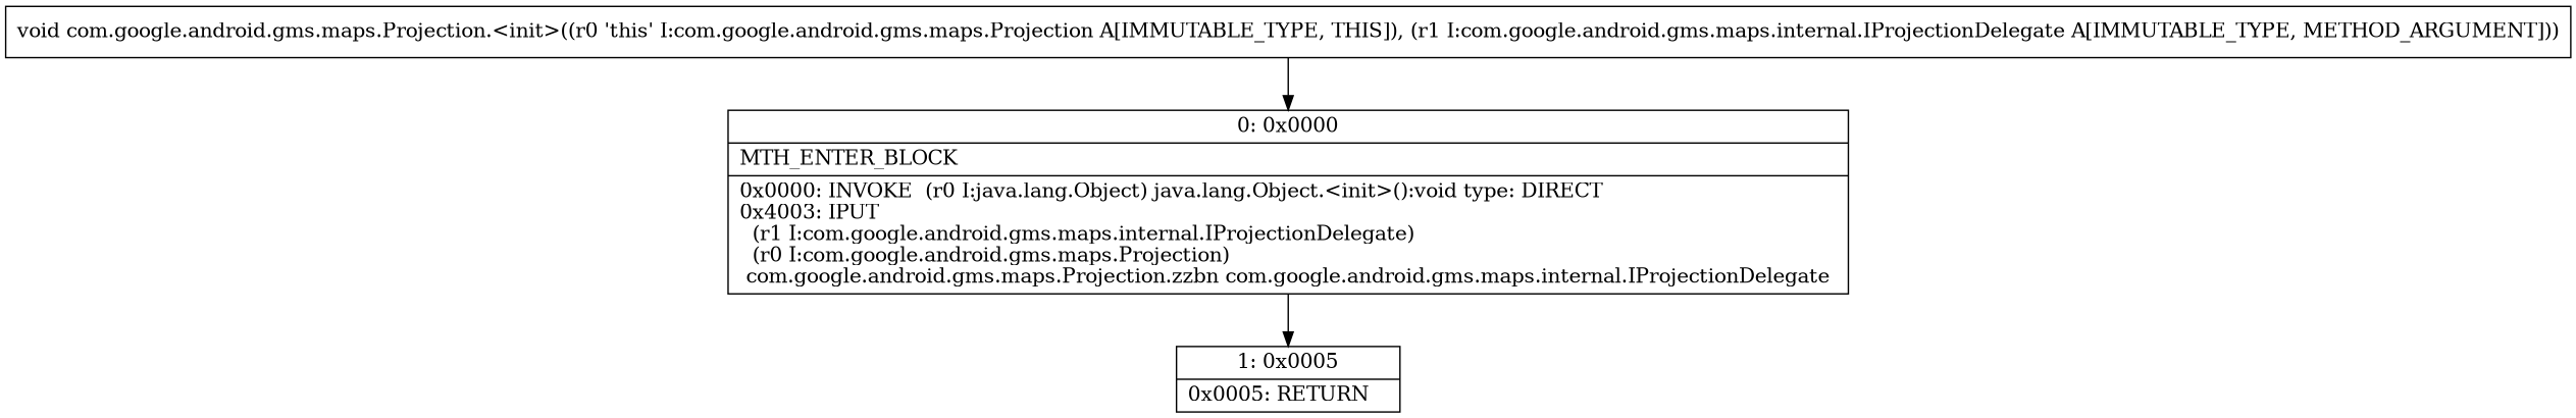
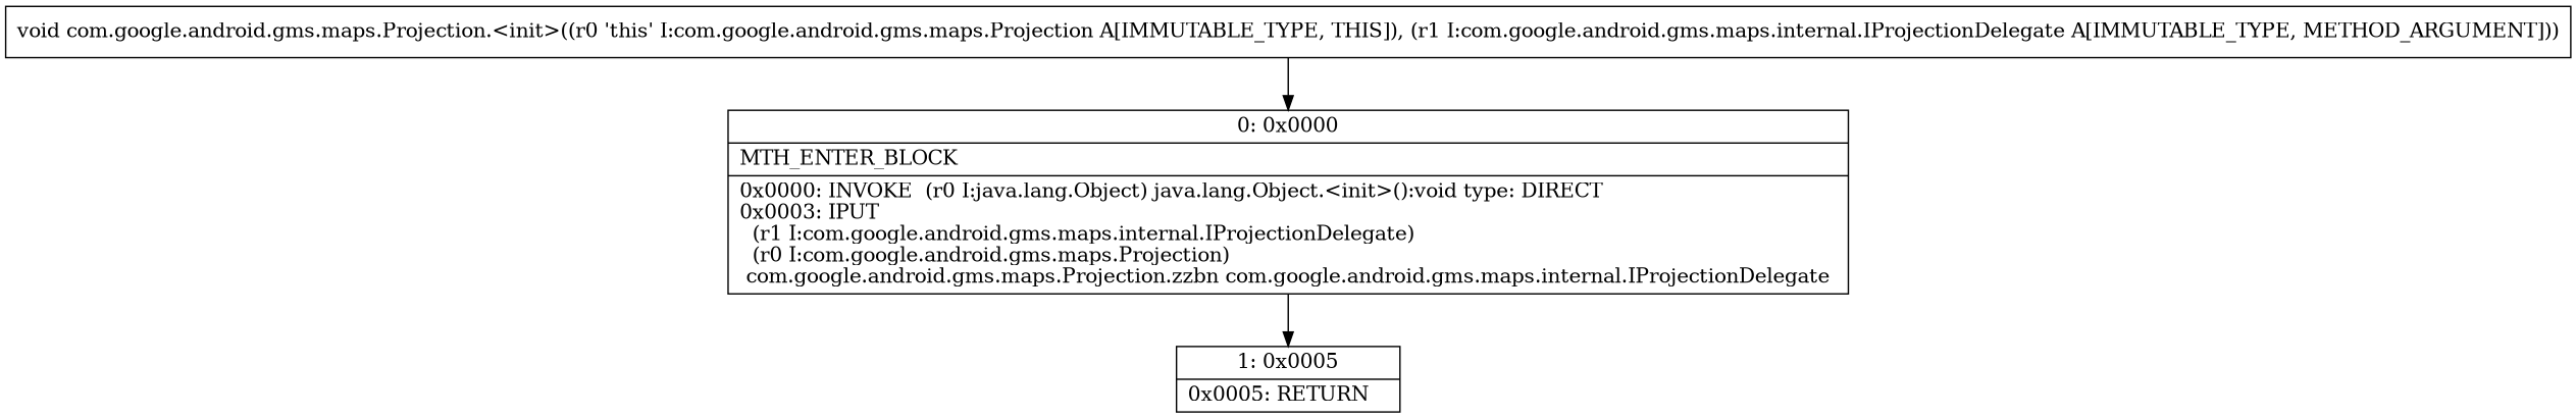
  digraph {
    node [shape=record]
-   n1 [label="{0\:\ 0x0000|MTH_ENTER_BLOCK\l|0x0000: INVOKE  (r0 I:java.lang.Object) java.lang.Object.\<init\>():void type: DIRECT \l0x4003: IPUT  \l  (r1 I:com.google.android.gms.maps.internal.IProjectionDelegate)\l  (r0 I:com.google.android.gms.maps.Projection)\l com.google.android.gms.maps.Projection.zzbn com.google.android.gms.maps.internal.IProjectionDelegate \l}"]
+   n1 [label="{0\:\ 0x0000|MTH_ENTER_BLOCK\l|0x0000: INVOKE  (r0 I:java.lang.Object) java.lang.Object.\<init\>():void type: DIRECT \l0x0003: IPUT  \l  (r1 I:com.google.android.gms.maps.internal.IProjectionDelegate)\l  (r0 I:com.google.android.gms.maps.Projection)\l com.google.android.gms.maps.Projection.zzbn com.google.android.gms.maps.internal.IProjectionDelegate \l}"]
    n2 [label="{1\:\ 0x0005|0x0005: RETURN   \l}"]
    n3 [label="{void com.google.android.gms.maps.Projection.\<init\>((r0 'this' I:com.google.android.gms.maps.Projection A[IMMUTABLE_TYPE, THIS]), (r1 I:com.google.android.gms.maps.internal.IProjectionDelegate A[IMMUTABLE_TYPE, METHOD_ARGUMENT])) }"]
    n1 -> n2
    n3 -> n1
  }
